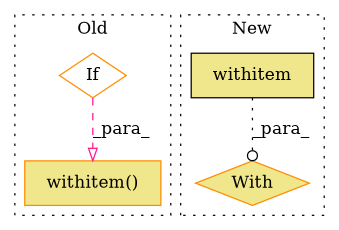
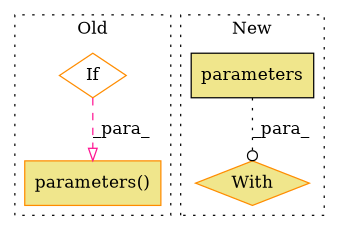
  digraph {
    node [color=darkorange fillcolor=khaki shape=box style=filled]
-   n1 [a=75 l=17 label="withitem()" s=2852]
+   n1 [a=75 l=17 label="parameters()" s=2852]
    n2 [a=96 fillcolor=white l=3 label=If s=2418 shape=diamond]
-   n3 [a=49 color=black l=8 label=withitem s=3662]
+   n3 [a=49 color=black l=8 label=parameters s=3662]
    n4 [a=39 l="5,46" label=With s="3657,3670" shape=diamond]
    subgraph cluster_1 {
      label=Old
      style=dotted
      n1
      n2
    }
    subgraph cluster_2 {
      label=New
      style=dotted
      n3
      n4
    }
    n2 -> n1 [arrowhead=onormal color=deeppink label=_para_ style=dashed]
    n3 -> n4 [arrowhead=odot color=black label=_para_ style=dotted]
  }
